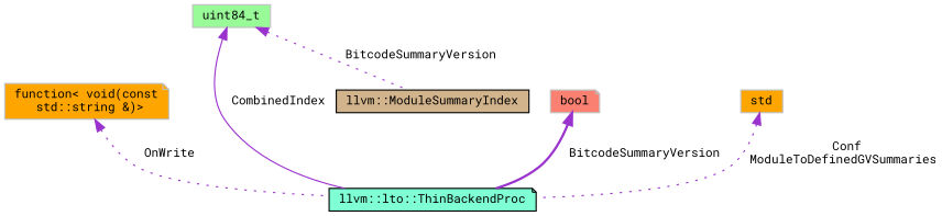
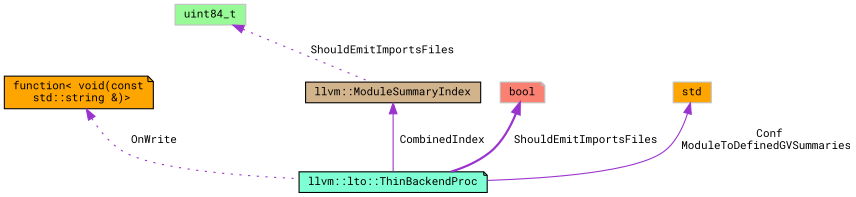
  digraph {
    fontname="Roboto Mono"
    node [color=grey75 fillcolor=orange fontname="Roboto Mono" fontsize=10 shape=note style=filled]
    edge [color=darkorchid3 dir=back fontname="Roboto Mono" fontsize=10 labelfontname=Helvetica labelfontsize=10 style=dotted]
    n1 [color=black fillcolor=aquamarine fontcolor=black height=0.2 label="llvm::lto::ThinBackendProc" width=0.4]
-   n2 [height=0.2 label="function\< void(const\l std::string &)\>" width=0.4]
+   n2 [color=black height=0.2 label="function\< void(const\l std::string &)\>" width=0.4]
    n3 [color=black fillcolor=tan height=0.2 label="llvm::ModuleSummaryIndex" shape=box width=0.4]
    n4 [fillcolor=palegreen height=0.2 label=uint84_t shape=box width=0.4]
    n5 [fillcolor=salmon height=0.2 label=bool width=0.4]
    n6 [height=0.2 label=std shape=box width=0.4]
    n2 -> n1 [label=" OnWrite"]
-   n4 -> n1 [label=" CombinedIndex" style=solid]
-   n4 -> n3 [label=" BitcodeSummaryVersion"]
-   n5 -> n1 [label=" BitcodeSummaryVersion" style=bold]
-   n6 -> n1 [label=" Conf\nModuleToDefinedGVSummaries"]
+   n3 -> n1 [label=" CombinedIndex" style=solid]
+   n4 -> n3 [label=" ShouldEmitImportsFiles"]
+   n5 -> n1 [label=" ShouldEmitImportsFiles" style=bold]
+   n6 -> n1 [label=" Conf\nModuleToDefinedGVSummaries" style=solid]
  }
